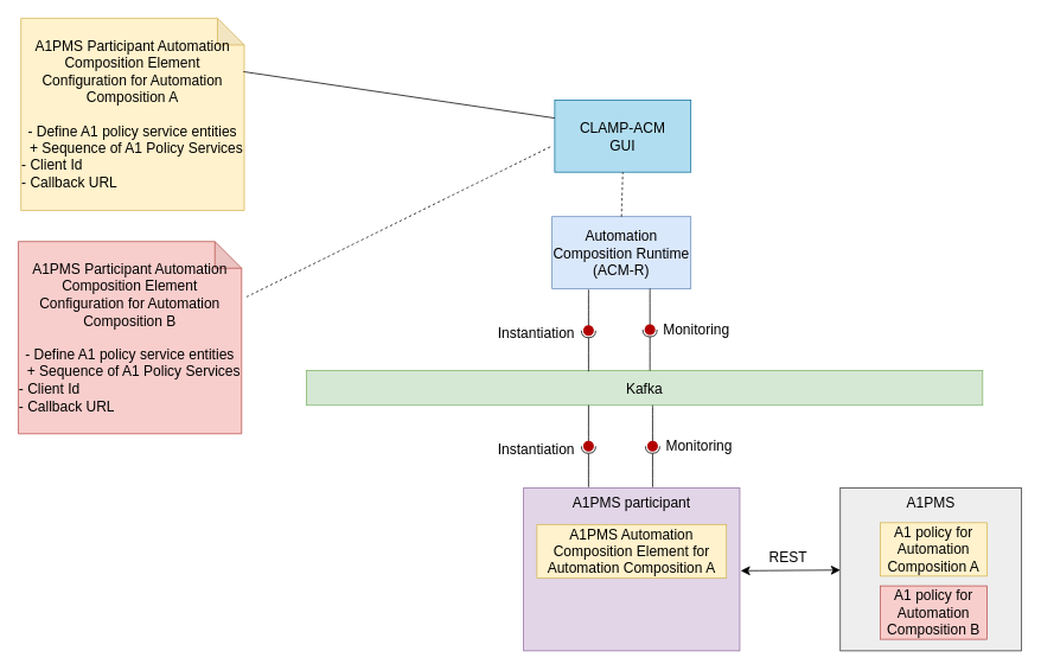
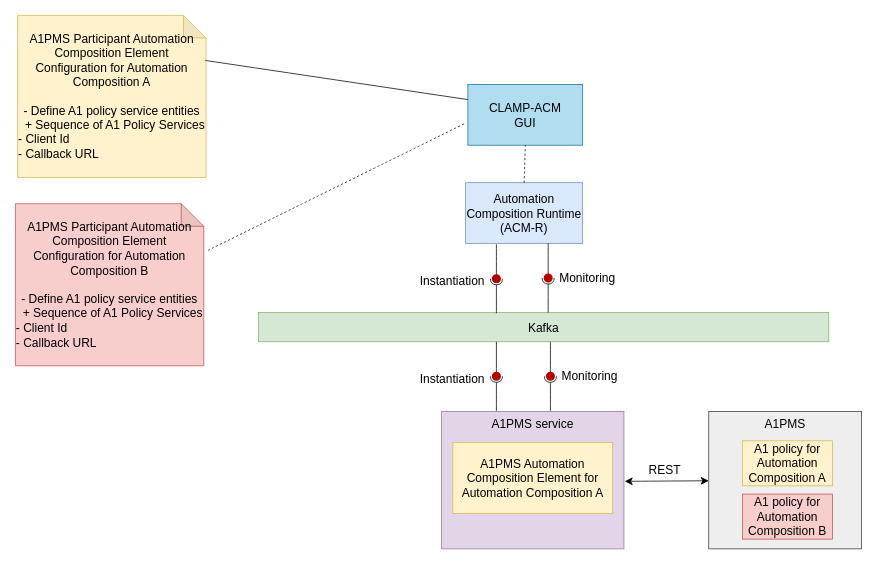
  <mxCell id="0" />
  <mxCell id="1" parent="0" />
  <mxCell id="2" value="CLAMP-ACM&lt;br&gt;GUI" style="rounded=0;whiteSpace=wrap;html=1;fontSize=16;fillColor=#b1ddf0;strokeColor=#10739e;" parent="1" vertex="1"><mxGeometry x="623" y="112" width="153" height="81" as="geometry" /></mxCell>
  <mxCell id="3" value="Automation Composition Runtime (ACM-R)" style="rounded=0;whiteSpace=wrap;html=1;fontSize=16;fillColor=#dae8fc;strokeColor=#6c8ebf;" parent="1" vertex="1"><mxGeometry x="620" y="243" width="156" height="81" as="geometry" /></mxCell>
  <mxCell id="4" value="Kafka" style="rounded=0;whiteSpace=wrap;html=1;fontSize=16;fillColor=#d5e8d4;strokeColor=#82b366;" parent="1" vertex="1"><mxGeometry x="344" y="416" width="760" height="39" as="geometry" /></mxCell>
- <mxCell id="5" value="A1PMS participant" style="rounded=0;whiteSpace=wrap;html=1;fontSize=16;fillColor=#e1d5e7;strokeColor=#9673a6;verticalAlign=top;" parent="1" vertex="1"><mxGeometry x="588" y="548" width="243" height="183" as="geometry" /></mxCell>
+ <mxCell id="5" value="A1PMS service" style="rounded=0;whiteSpace=wrap;html=1;fontSize=16;fillColor=#e1d5e7;strokeColor=#9673a6;verticalAlign=top;" parent="1" vertex="1"><mxGeometry x="588" y="548" width="243" height="183" as="geometry" /></mxCell>
  <mxCell id="6" value="A1PMS Participant Automation Composition Element Configuration for Automation Composition A&lt;br&gt;&lt;br&gt;- Define A1 policy service entities&lt;br&gt;&amp;nbsp; + Sequence of A1 Policy Services&lt;br&gt;&lt;div style=&quot;text-align: left;&quot;&gt;&lt;span style=&quot;background-color: initial;&quot;&gt;- Client Id&lt;/span&gt;&lt;/div&gt;&lt;div style=&quot;text-align: left;&quot;&gt;&lt;span style=&quot;background-color: initial;&quot;&gt;- Callback URL&lt;/span&gt;&lt;/div&gt;" style="shape=note;whiteSpace=wrap;html=1;backgroundOutline=1;darkOpacity=0.05;fontSize=16;fillColor=#fff2cc;strokeColor=#d6b656;" parent="1" vertex="1"><mxGeometry x="23" y="20" width="251" height="216" as="geometry" /></mxCell>
  <mxCell id="7" value="A1PMS Participant Automation Composition Element Configuration for Automation Composition B&lt;br&gt;&lt;br&gt;- Define A1 policy service entities&lt;br&gt;&amp;nbsp; + Sequence of A1 Policy Services&lt;br&gt;&lt;div style=&quot;text-align: left;&quot;&gt;&lt;span style=&quot;background-color: initial;&quot;&gt;- Client Id&lt;/span&gt;&lt;/div&gt;&lt;div style=&quot;text-align: left;&quot;&gt;&lt;span style=&quot;background-color: initial;&quot;&gt;- Callback URL&lt;/span&gt;&lt;/div&gt;" style="shape=note;whiteSpace=wrap;html=1;backgroundOutline=1;darkOpacity=0.05;fontSize=16;fillColor=#f8cecc;strokeColor=#b85450;" parent="1" vertex="1"><mxGeometry x="20" y="271" width="251" height="216" as="geometry" /></mxCell>
  <mxCell id="8" value="" style="endArrow=none;dashed=0;html=1;rounded=0;fontSize=12;startSize=8;endSize=8;curved=1;exitX=0.996;exitY=0.278;exitDx=0;exitDy=0;exitPerimeter=0;entryX=0;entryY=0.25;entryDx=0;entryDy=0;" parent="1" source="6" target="2" edge="1"><mxGeometry width="50" height="50" relative="1" as="geometry"><mxPoint x="578" y="185" as="sourcePoint" /><mxPoint x="628" y="135" as="targetPoint" /></mxGeometry></mxCell>
  <mxCell id="9" value="" style="endArrow=none;dashed=1;html=1;rounded=0;fontSize=12;startSize=8;endSize=8;curved=1;exitX=1.022;exitY=0.288;exitDx=0;exitDy=0;exitPerimeter=0;entryX=-0.015;entryY=0.632;entryDx=0;entryDy=0;entryPerimeter=0;" parent="1" source="7" target="2" edge="1"><mxGeometry width="50" height="50" relative="1" as="geometry"><mxPoint x="283" y="58" as="sourcePoint" /><mxPoint x="630" y="142" as="targetPoint" /></mxGeometry></mxCell>
  <mxCell id="10" value="" style="endArrow=none;html=1;rounded=0;fontSize=12;startSize=8;endSize=8;curved=1;exitX=0.5;exitY=0;exitDx=0;exitDy=0;entryX=0.5;entryY=1;entryDx=0;entryDy=0;dashed=1;" parent="1" source="3" target="2" edge="1"><mxGeometry width="50" height="50" relative="1" as="geometry"><mxPoint x="643" y="243" as="sourcePoint" /><mxPoint x="693" y="193" as="targetPoint" /></mxGeometry></mxCell>
  <mxCell id="11" value="A1PMS" style="rounded=0;whiteSpace=wrap;html=1;fontSize=16;fillColor=#eeeeee;strokeColor=#36393d;verticalAlign=top;" parent="1" vertex="1"><mxGeometry x="944" y="548" width="203.5" height="183" as="geometry" /></mxCell>
  <mxCell id="12" value="A1 policy for Automation Composition A" style="rounded=0;whiteSpace=wrap;html=1;fontSize=16;fillColor=#fff2cc;strokeColor=#d6b656;" parent="1" vertex="1"><mxGeometry x="989" y="587" width="120" height="60" as="geometry" /></mxCell>
  <mxCell id="13" value="A1 policy for Automation Composition B" style="rounded=0;whiteSpace=wrap;html=1;fontSize=16;fillColor=#f8cecc;strokeColor=#b85450;" parent="1" vertex="1"><mxGeometry x="989" y="658" width="120" height="60" as="geometry" /></mxCell>
- <mxCell id="14" value="A1PMS Automation Composition Element for Automation Composition A" style="rounded=0;whiteSpace=wrap;html=1;fontSize=16;fillColor=#fff2cc;strokeColor=#d6b656;" parent="1" vertex="1"><mxGeometry x="603" y="589" width="213" height="60" as="geometry" /></mxCell>
+ <mxCell id="14" value="A1PMS Automation Composition Element for Automation Composition A" style="rounded=0;whiteSpace=wrap;html=1;fontSize=16;fillColor=#fff2cc;strokeColor=#d6b656;" parent="1" vertex="1"><mxGeometry x="603" y="589" width="213" height="95" as="geometry" /></mxCell>
  <mxCell id="15" value="" style="rounded=0;orthogonalLoop=1;jettySize=auto;html=1;endArrow=none;endFill=0;sketch=0;sourcePerimeterSpacing=0;targetPerimeterSpacing=0;fontSize=12;startSize=8;endSize=8;curved=1;exitX=0.262;exitY=1.001;exitDx=0;exitDy=0;exitPerimeter=0;" parent="1" target="17" edge="1"><mxGeometry relative="1" as="geometry"><mxPoint x="730" y="324" as="sourcePoint" /><mxPoint x="732" y="366" as="targetPoint" /></mxGeometry></mxCell>
  <mxCell id="16" value="" style="rounded=0;orthogonalLoop=1;jettySize=auto;html=1;endArrow=halfCircle;endFill=0;entryX=0.5;entryY=0.5;endSize=6;strokeWidth=1;sketch=0;fontSize=12;curved=1;exitX=0.416;exitY=0.012;exitDx=0;exitDy=0;exitPerimeter=0;" parent="1" target="17" edge="1"><mxGeometry relative="1" as="geometry"><mxPoint x="730" y="416" as="sourcePoint" /></mxGeometry></mxCell>
  <mxCell id="17" value="" style="ellipse;whiteSpace=wrap;html=1;align=center;aspect=fixed;resizable=0;points=[];outlineConnect=0;sketch=0;fontSize=16;direction=south;fillColor=#B20000;fontColor=#ffffff;strokeColor=#B20000;strokeWidth=2;" parent="1" vertex="1"><mxGeometry x="725" y="365" width="10" height="10" as="geometry" /></mxCell>
  <mxCell id="18" value="" style="rounded=0;orthogonalLoop=1;jettySize=auto;html=1;endArrow=none;endFill=0;sketch=0;sourcePerimeterSpacing=0;targetPerimeterSpacing=0;fontSize=12;startSize=8;endSize=8;curved=1;exitX=0.262;exitY=1.001;exitDx=0;exitDy=0;exitPerimeter=0;" parent="1" target="20" edge="1"><mxGeometry relative="1" as="geometry"><mxPoint x="661" y="455" as="sourcePoint" /><mxPoint x="663" y="497" as="targetPoint" /><Array as="points"><mxPoint x="661" y="488" /></Array></mxGeometry></mxCell>
  <mxCell id="19" value="" style="rounded=0;orthogonalLoop=1;jettySize=auto;html=1;endArrow=halfCircle;endFill=0;entryX=0.5;entryY=0.5;endSize=6;strokeWidth=1;sketch=0;fontSize=12;curved=1;exitX=0.416;exitY=0.012;exitDx=0;exitDy=0;exitPerimeter=0;" parent="1" target="20" edge="1"><mxGeometry relative="1" as="geometry"><mxPoint x="661" y="547" as="sourcePoint" /></mxGeometry></mxCell>
  <mxCell id="20" value="" style="ellipse;whiteSpace=wrap;html=1;align=center;aspect=fixed;resizable=0;points=[];outlineConnect=0;sketch=0;fontSize=16;direction=south;fillColor=#B20000;fontColor=#ffffff;strokeColor=#B20000;strokeWidth=2;" parent="1" vertex="1"><mxGeometry x="656" y="496" width="10" height="10" as="geometry" /></mxCell>
  <mxCell id="21" value="" style="rounded=0;orthogonalLoop=1;jettySize=auto;html=1;endArrow=none;endFill=0;sketch=0;sourcePerimeterSpacing=0;targetPerimeterSpacing=0;fontSize=12;startSize=8;endSize=8;curved=1;exitX=0.262;exitY=1.001;exitDx=0;exitDy=0;exitPerimeter=0;" parent="1" target="23" edge="1"><mxGeometry relative="1" as="geometry"><mxPoint x="733" y="455" as="sourcePoint" /><mxPoint x="735" y="497" as="targetPoint" /></mxGeometry></mxCell>
  <mxCell id="22" value="" style="rounded=0;orthogonalLoop=1;jettySize=auto;html=1;endArrow=halfCircle;endFill=0;entryX=0.5;entryY=0.5;endSize=6;strokeWidth=1;sketch=0;fontSize=12;curved=1;exitX=0.416;exitY=0.012;exitDx=0;exitDy=0;exitPerimeter=0;" parent="1" target="23" edge="1"><mxGeometry relative="1" as="geometry"><mxPoint x="733" y="547" as="sourcePoint" /></mxGeometry></mxCell>
  <mxCell id="23" value="" style="ellipse;whiteSpace=wrap;html=1;align=center;aspect=fixed;resizable=0;points=[];outlineConnect=0;sketch=0;fontSize=16;direction=south;fillColor=#B20000;fontColor=#ffffff;strokeColor=#B20000;strokeWidth=2;" parent="1" vertex="1"><mxGeometry x="728" y="496" width="10" height="10" as="geometry" /></mxCell>
  <mxCell id="24" value="" style="rounded=0;orthogonalLoop=1;jettySize=auto;html=1;endArrow=none;endFill=0;sketch=0;sourcePerimeterSpacing=0;targetPerimeterSpacing=0;fontSize=12;startSize=8;endSize=8;curved=1;exitX=0.262;exitY=1.001;exitDx=0;exitDy=0;exitPerimeter=0;" parent="1" target="26" edge="1"><mxGeometry relative="1" as="geometry"><mxPoint x="661" y="325" as="sourcePoint" /><mxPoint x="663" y="367" as="targetPoint" /></mxGeometry></mxCell>
  <mxCell id="25" value="" style="rounded=0;orthogonalLoop=1;jettySize=auto;html=1;endArrow=halfCircle;endFill=0;entryX=0.5;entryY=0.5;endSize=6;strokeWidth=1;sketch=0;fontSize=12;curved=1;exitX=0.416;exitY=0.012;exitDx=0;exitDy=0;exitPerimeter=0;" parent="1" target="26" edge="1"><mxGeometry relative="1" as="geometry"><mxPoint x="661" y="417" as="sourcePoint" /></mxGeometry></mxCell>
  <mxCell id="26" value="" style="ellipse;whiteSpace=wrap;html=1;align=center;aspect=fixed;resizable=0;points=[];outlineConnect=0;sketch=0;fontSize=16;direction=south;fillColor=#B20000;fontColor=#ffffff;strokeColor=#B20000;strokeWidth=2;" parent="1" vertex="1"><mxGeometry x="656" y="366" width="10" height="10" as="geometry" /></mxCell>
  <mxCell id="27" value="" style="endArrow=classic;startArrow=classic;html=1;rounded=0;fontSize=12;startSize=8;endSize=8;curved=1;" parent="1" target="11" edge="1"><mxGeometry width="50" height="50" relative="1" as="geometry"><mxPoint x="832" y="641" as="sourcePoint" /><mxPoint x="881" y="591" as="targetPoint" /></mxGeometry></mxCell>
  <mxCell id="28" value="REST" style="text;html=1;align=center;verticalAlign=middle;resizable=0;points=[];autosize=1;strokeColor=none;fillColor=none;fontSize=16;" parent="1" vertex="1"><mxGeometry x="854" y="610" width="61" height="31" as="geometry" /></mxCell>
  <mxCell id="29" value="Instantiation" style="text;html=1;align=center;verticalAlign=middle;resizable=0;points=[];autosize=1;strokeColor=none;fillColor=none;fontSize=16;" parent="1" vertex="1"><mxGeometry x="550" y="358" width="104" height="31" as="geometry" /></mxCell>
  <mxCell id="30" value="Instantiation" style="text;html=1;align=center;verticalAlign=middle;resizable=0;points=[];autosize=1;strokeColor=none;fillColor=none;fontSize=16;" parent="1" vertex="1"><mxGeometry x="550" y="489" width="104" height="31" as="geometry" /></mxCell>
  <mxCell id="31" value="Monitoring" style="text;html=1;align=center;verticalAlign=middle;resizable=0;points=[];autosize=1;strokeColor=none;fillColor=none;fontSize=16;" parent="1" vertex="1"><mxGeometry x="735" y="354.5" width="93" height="31" as="geometry" /></mxCell>
  <mxCell id="32" value="Monitoring" style="text;html=1;align=center;verticalAlign=middle;resizable=0;points=[];autosize=1;strokeColor=none;fillColor=none;fontSize=16;" parent="1" vertex="1"><mxGeometry x="738" y="485.5" width="93" height="31" as="geometry" /></mxCell>
